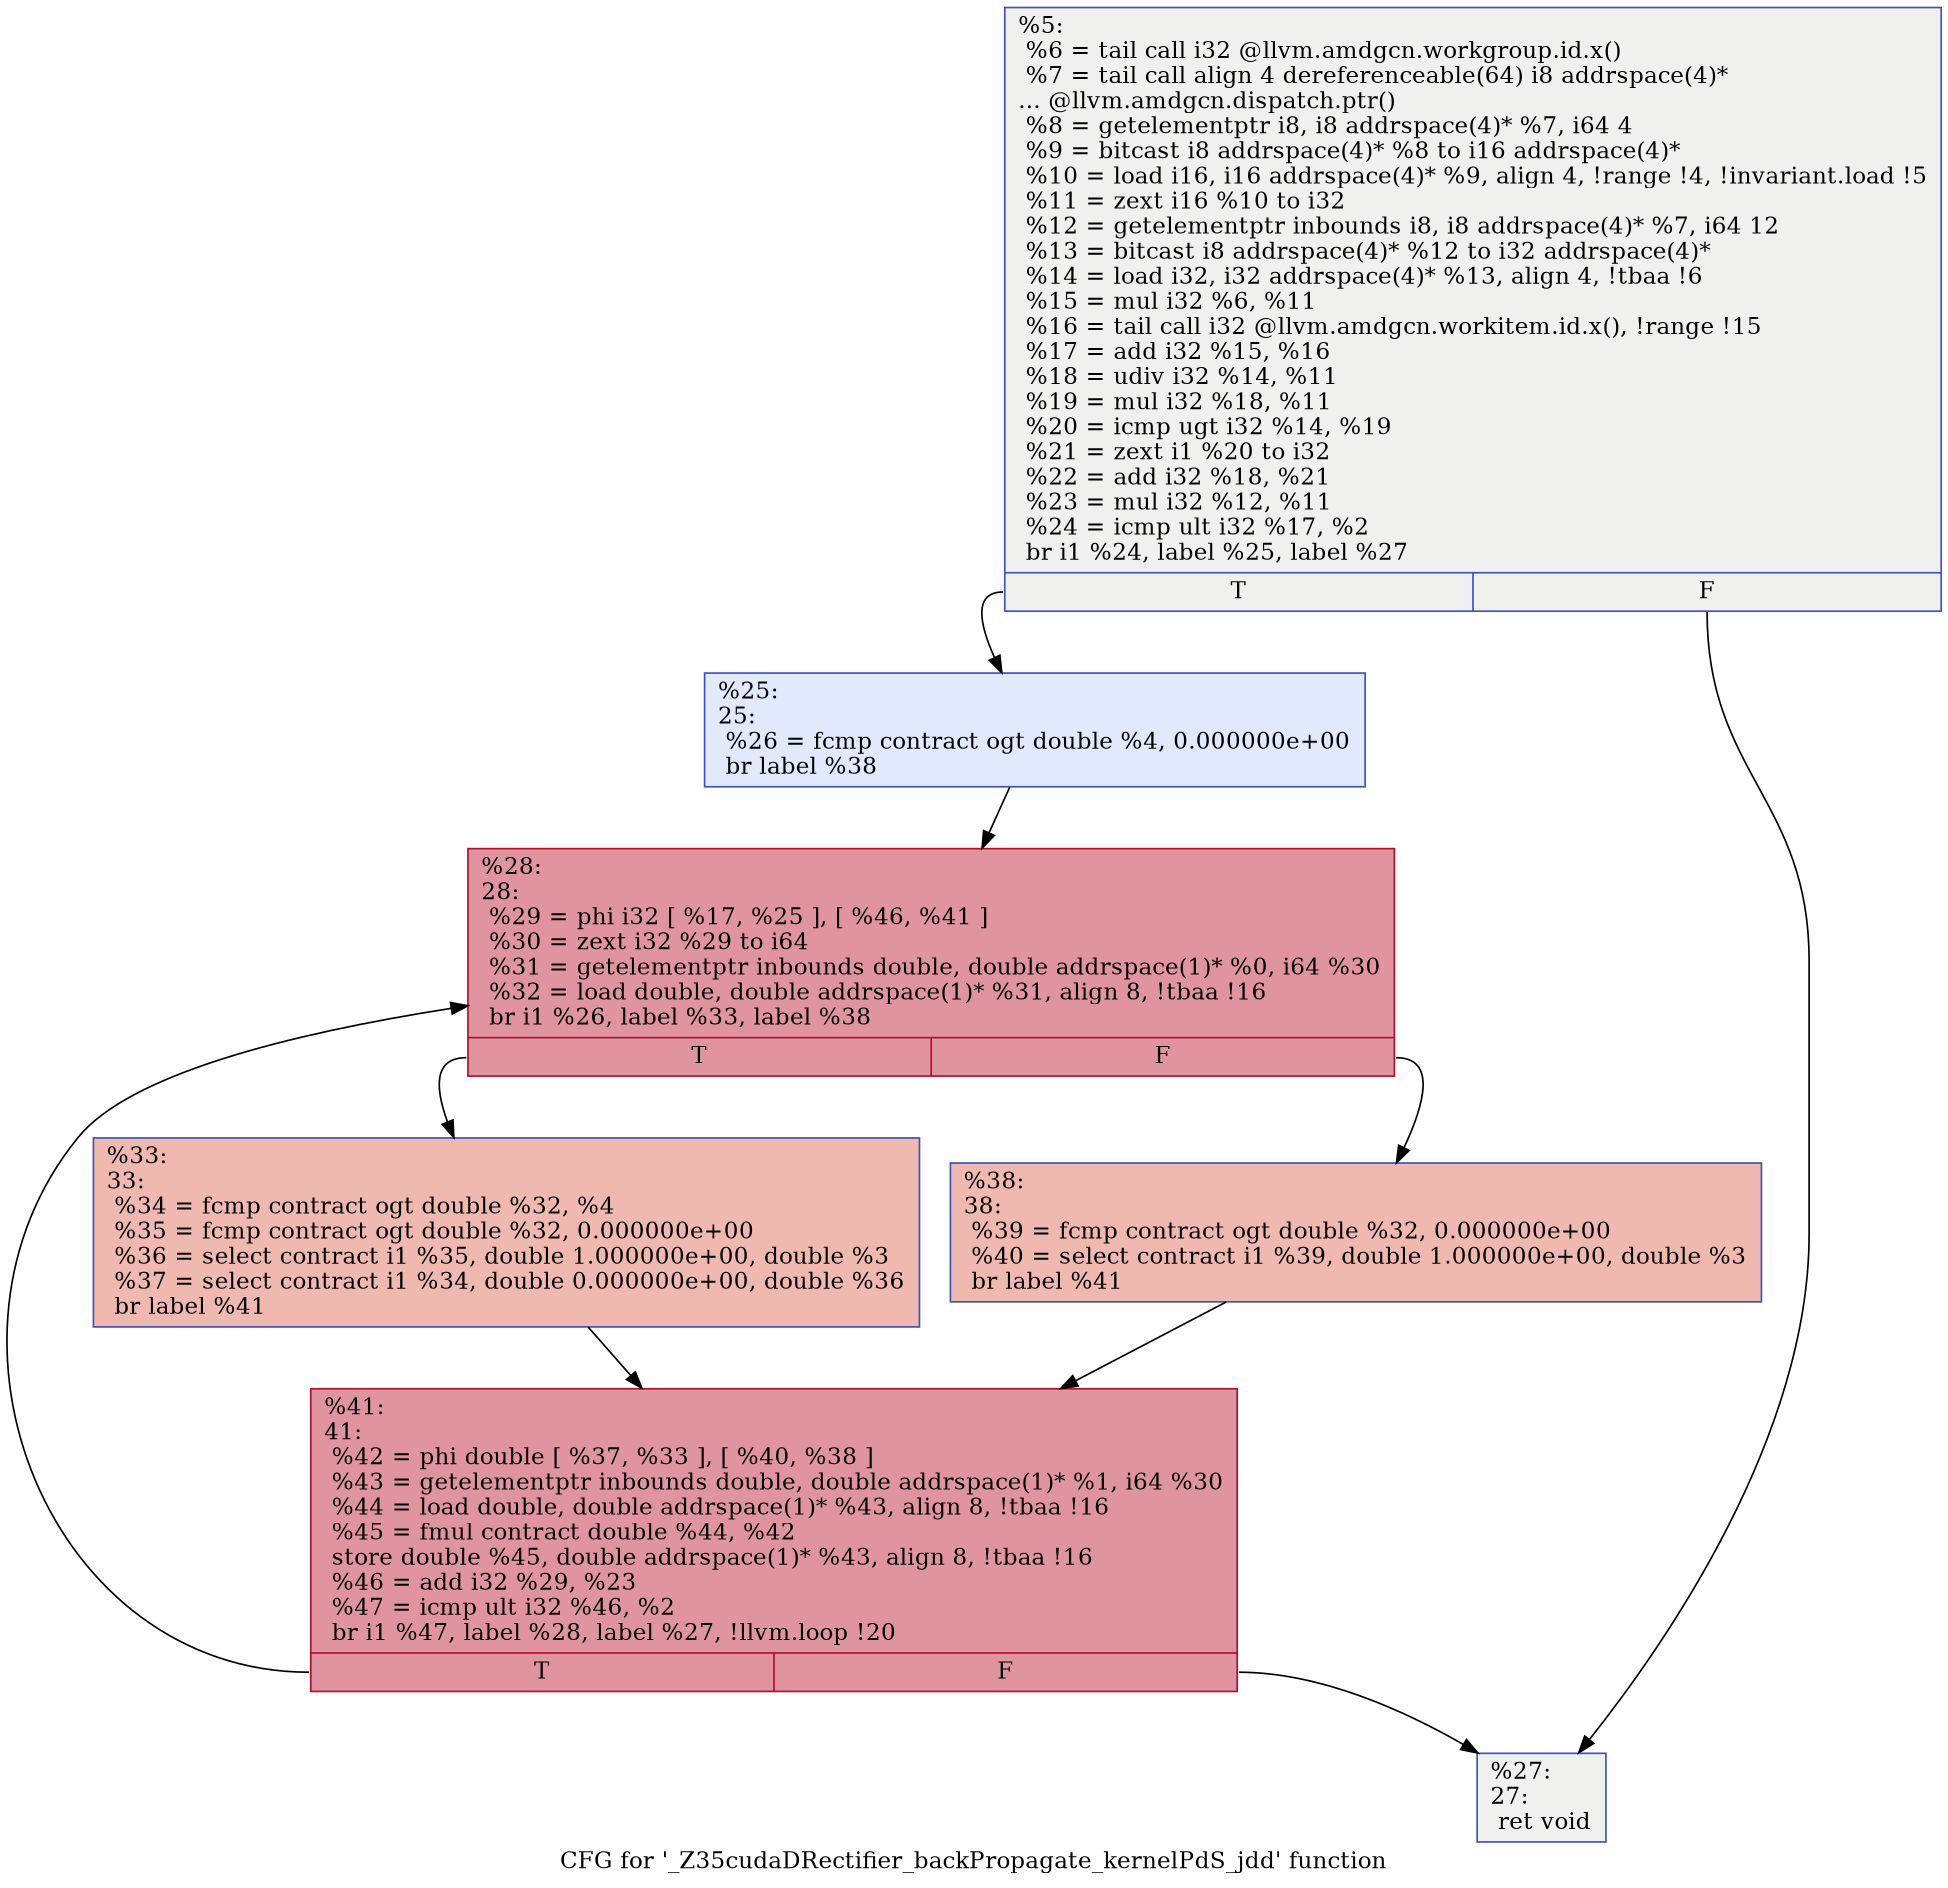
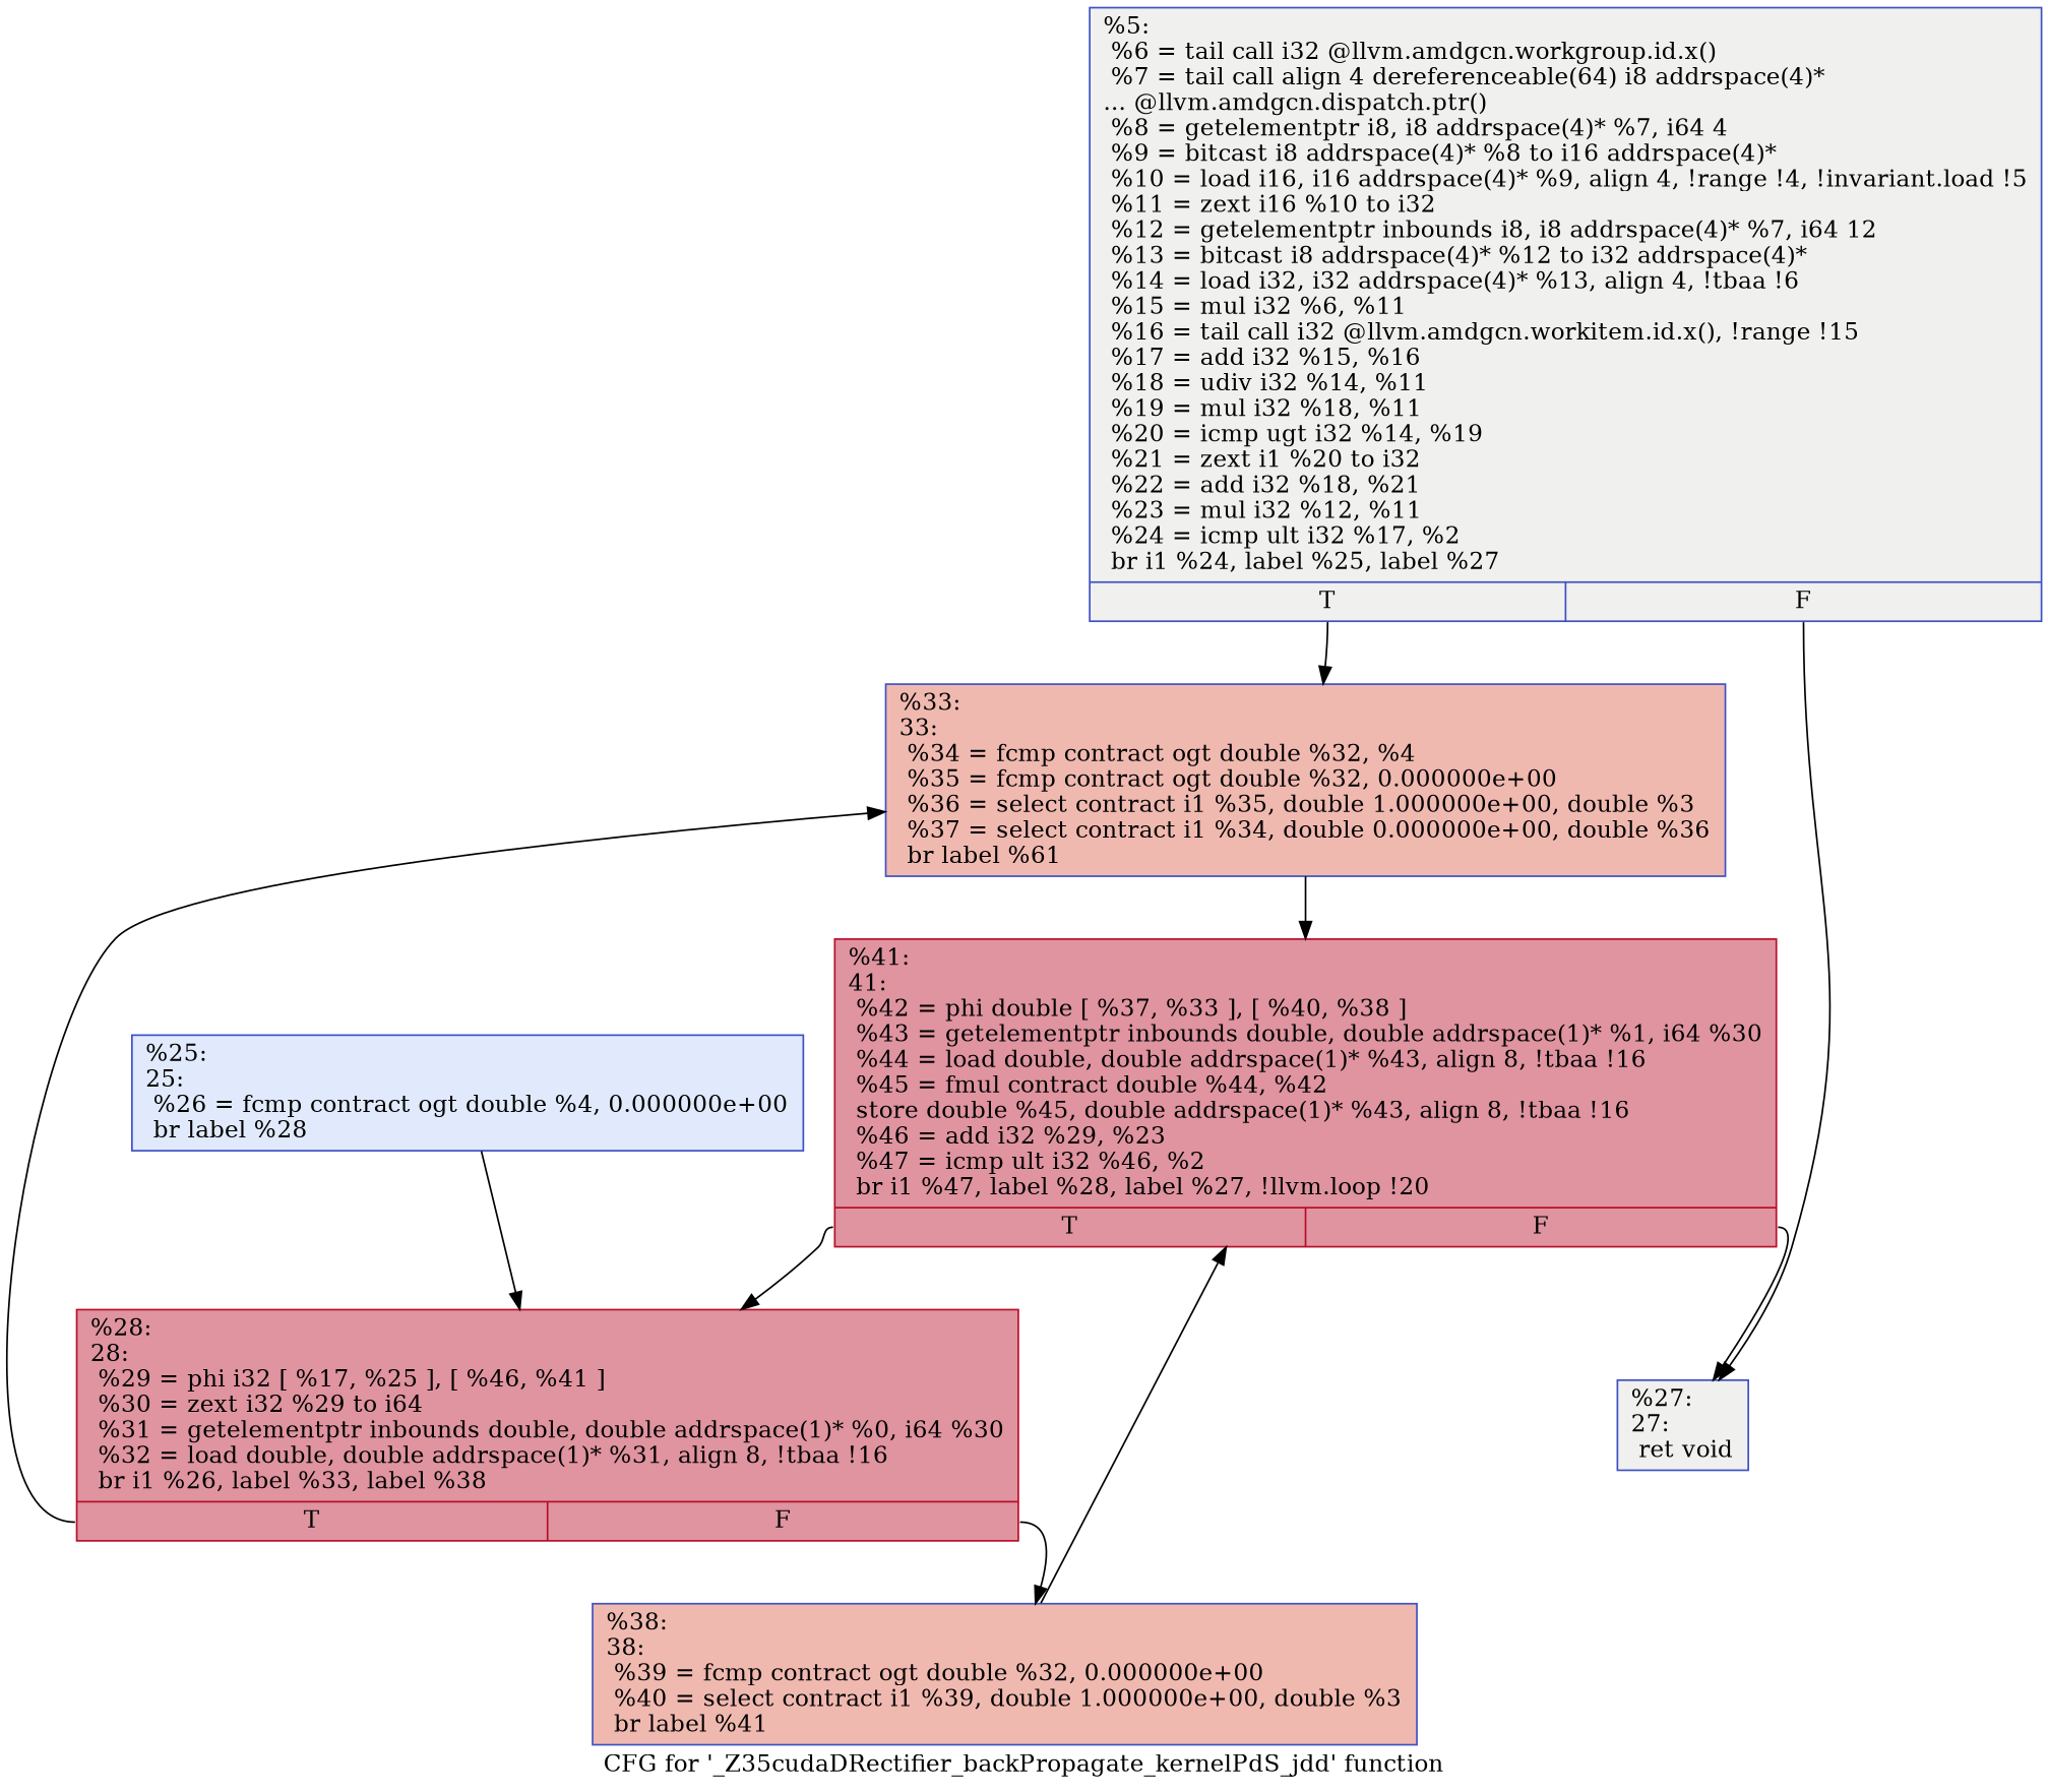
  digraph {
    label="CFG for '_Z35cudaDRectifier_backPropagate_kernelPdS_jdd' function"
    node [color="#3d50c3ff" fillcolor="#dedcdb70" shape=record style=filled]
    n1 [label="{%5:\l  %6 = tail call i32 @llvm.amdgcn.workgroup.id.x()\l  %7 = tail call align 4 dereferenceable(64) i8 addrspace(4)*\l... @llvm.amdgcn.dispatch.ptr()\l  %8 = getelementptr i8, i8 addrspace(4)* %7, i64 4\l  %9 = bitcast i8 addrspace(4)* %8 to i16 addrspace(4)*\l  %10 = load i16, i16 addrspace(4)* %9, align 4, !range !4, !invariant.load !5\l  %11 = zext i16 %10 to i32\l  %12 = getelementptr inbounds i8, i8 addrspace(4)* %7, i64 12\l  %13 = bitcast i8 addrspace(4)* %12 to i32 addrspace(4)*\l  %14 = load i32, i32 addrspace(4)* %13, align 4, !tbaa !6\l  %15 = mul i32 %6, %11\l  %16 = tail call i32 @llvm.amdgcn.workitem.id.x(), !range !15\l  %17 = add i32 %15, %16\l  %18 = udiv i32 %14, %11\l  %19 = mul i32 %18, %11\l  %20 = icmp ugt i32 %14, %19\l  %21 = zext i1 %20 to i32\l  %22 = add i32 %18, %21\l  %23 = mul i32 %12, %11\l  %24 = icmp ult i32 %17, %2\l  br i1 %24, label %25, label %27\l|{<s0>T|<s1>F}}"]
-   n2 [fillcolor="#b9d0f970" label="{%25:\l25:                                               \l  %26 = fcmp contract ogt double %4, 0.000000e+00\l  br label %38\l}"]
+   n2 [fillcolor="#b9d0f970" label="{%25:\l25:                                               \l  %26 = fcmp contract ogt double %4, 0.000000e+00\l  br label %28\l}"]
    n3 [label="{%27:\l27:                                               \l  ret void\l}"]
    n4 [color="#b70d28ff" fillcolor="#b70d2870" label="{%28:\l28:                                               \l  %29 = phi i32 [ %17, %25 ], [ %46, %41 ]\l  %30 = zext i32 %29 to i64\l  %31 = getelementptr inbounds double, double addrspace(1)* %0, i64 %30\l  %32 = load double, double addrspace(1)* %31, align 8, !tbaa !16\l  br i1 %26, label %33, label %38\l|{<s0>T|<s1>F}}"]
-   n5 [fillcolor="#de614d70" label="{%33:\l33:                                               \l  %34 = fcmp contract ogt double %32, %4\l  %35 = fcmp contract ogt double %32, 0.000000e+00\l  %36 = select contract i1 %35, double 1.000000e+00, double %3\l  %37 = select contract i1 %34, double 0.000000e+00, double %36\l  br label %41\l}"]
+   n5 [fillcolor="#de614d70" label="{%33:\l33:                                               \l  %34 = fcmp contract ogt double %32, %4\l  %35 = fcmp contract ogt double %32, 0.000000e+00\l  %36 = select contract i1 %35, double 1.000000e+00, double %3\l  %37 = select contract i1 %34, double 0.000000e+00, double %36\l  br label %61\l}"]
    n6 [fillcolor="#de614d70" label="{%38:\l38:                                               \l  %39 = fcmp contract ogt double %32, 0.000000e+00\l  %40 = select contract i1 %39, double 1.000000e+00, double %3\l  br label %41\l}"]
    n7 [color="#b70d28ff" fillcolor="#b70d2870" label="{%41:\l41:                                               \l  %42 = phi double [ %37, %33 ], [ %40, %38 ]\l  %43 = getelementptr inbounds double, double addrspace(1)* %1, i64 %30\l  %44 = load double, double addrspace(1)* %43, align 8, !tbaa !16\l  %45 = fmul contract double %44, %42\l  store double %45, double addrspace(1)* %43, align 8, !tbaa !16\l  %46 = add i32 %29, %23\l  %47 = icmp ult i32 %46, %2\l  br i1 %47, label %28, label %27, !llvm.loop !20\l|{<s0>T|<s1>F}}"]
-   n1 -> n2 [tailport=s0]
+   n1 -> n5 [tailport=s0]
    n1 -> n3 [tailport=s1]
    n2 -> n4
    n4 -> n5 [tailport=s0]
    n4 -> n6 [tailport=s1]
    n5 -> n7
    n6 -> n7
    n7 -> n3 [tailport=s1]
    n7 -> n4 [tailport=s0]
  }
